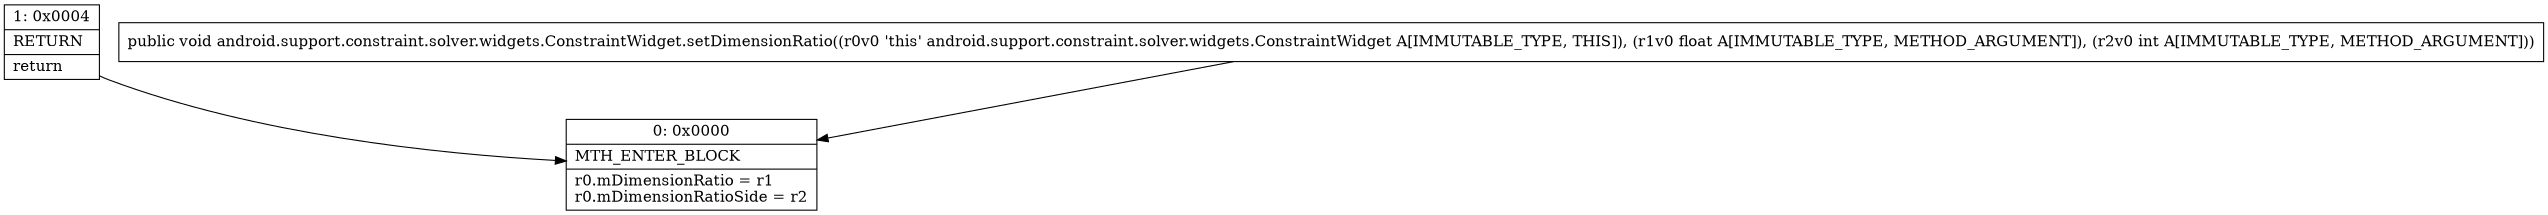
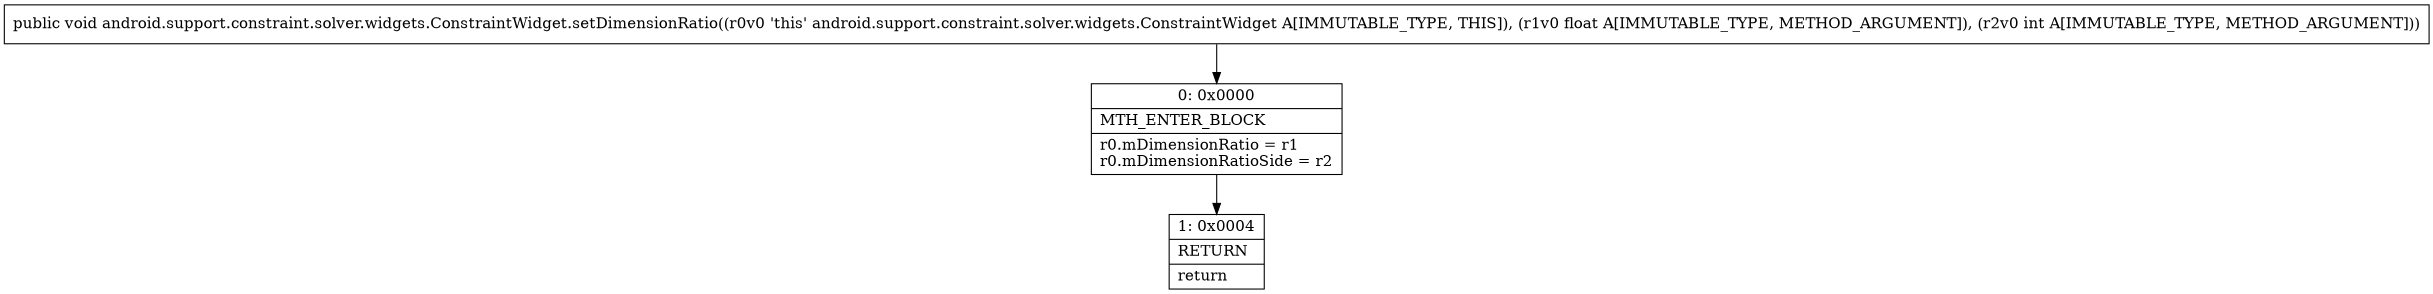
  digraph {
    node [shape=record]
    n1 [label="{0\:\ 0x0000|MTH_ENTER_BLOCK\l|r0.mDimensionRatio = r1\lr0.mDimensionRatioSide = r2\l}"]
    n2 [label="{1\:\ 0x0004|RETURN\l|return\l}"]
    n3 [label="{public void android.support.constraint.solver.widgets.ConstraintWidget.setDimensionRatio((r0v0 'this' android.support.constraint.solver.widgets.ConstraintWidget A[IMMUTABLE_TYPE, THIS]), (r1v0 float A[IMMUTABLE_TYPE, METHOD_ARGUMENT]), (r2v0 int A[IMMUTABLE_TYPE, METHOD_ARGUMENT])) }"]
-   n2 -> n1
+   n1 -> n2
    n3 -> n1
  }
